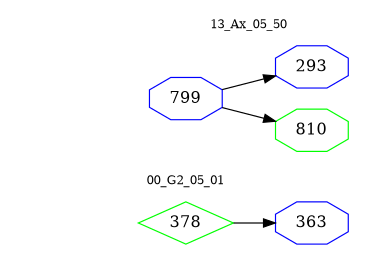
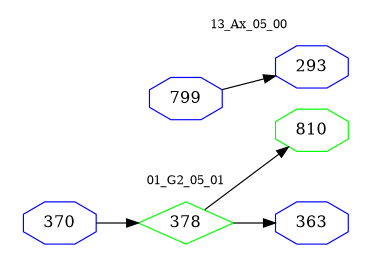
  digraph {
    rankdir=LR
    node [color=blue shape=octagon]
    edge [color=black]
    n1 [label=799]
    n2 [label=293]
    n3 [color=green label=810]
+   n4 [label=370]
    n5 [label=363]
    n6 [color=green label=378 shape=diamond]
    subgraph cluster_1 {
      color=white
      fontsize=10
-     label="13_Ax_05_50"
+     label="13_Ax_05_00"
      n1
      n2
      n3
    }
    subgraph cluster_2 {
      color=white
      fontsize=10
-     label="00_G2_05_01"
+     label="01_G2_05_01"
+     n4
      n5
      n6
    }
    n1 -> n2
-   n1 -> n3
+   n6 -> n3
+   n4 -> n6
    n6 -> n5
  }
